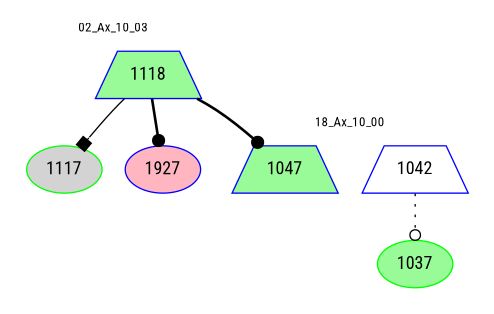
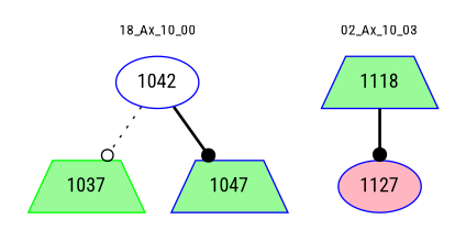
  digraph {
    fontname="Roboto Condensed"
    node [color=blue fillcolor=palegreen fontname="Roboto Condensed" shape=trapezium style=filled]
    edge [arrowhead=dot color=black fontname="Roboto Condensed" style=bold]
-   n1 [fillcolor=white label=1042]
-   n2 [color=green label=1037 shape=ellipse]
+   n1 [fillcolor=white label=1042 shape=ellipse]
+   n2 [color=green label=1037]
    n3 [label=1047]
    n4 [label=1118]
-   n5 [color=green fillcolor=lightgrey label=1117 shape=ellipse]
-   n6 [fillcolor=lightpink label=1927 shape=ellipse]
+   n6 [fillcolor=lightpink label=1127 shape=ellipse]
    subgraph cluster_1 {
      color=white
      fontsize=10
      label="18_Ax_10_00"
      n1
      n2
      n3
    }
    subgraph cluster_2 {
      color=white
      fontsize=10
      label="02_Ax_10_03"
      n4
-     n5
      n6
    }
    n1 -> n2 [arrowhead=odot style=dotted]
-   n4 -> n3
-   n4 -> n5 [arrowhead=box style=solid]
+   n1 -> n3
    n4 -> n6
  }
